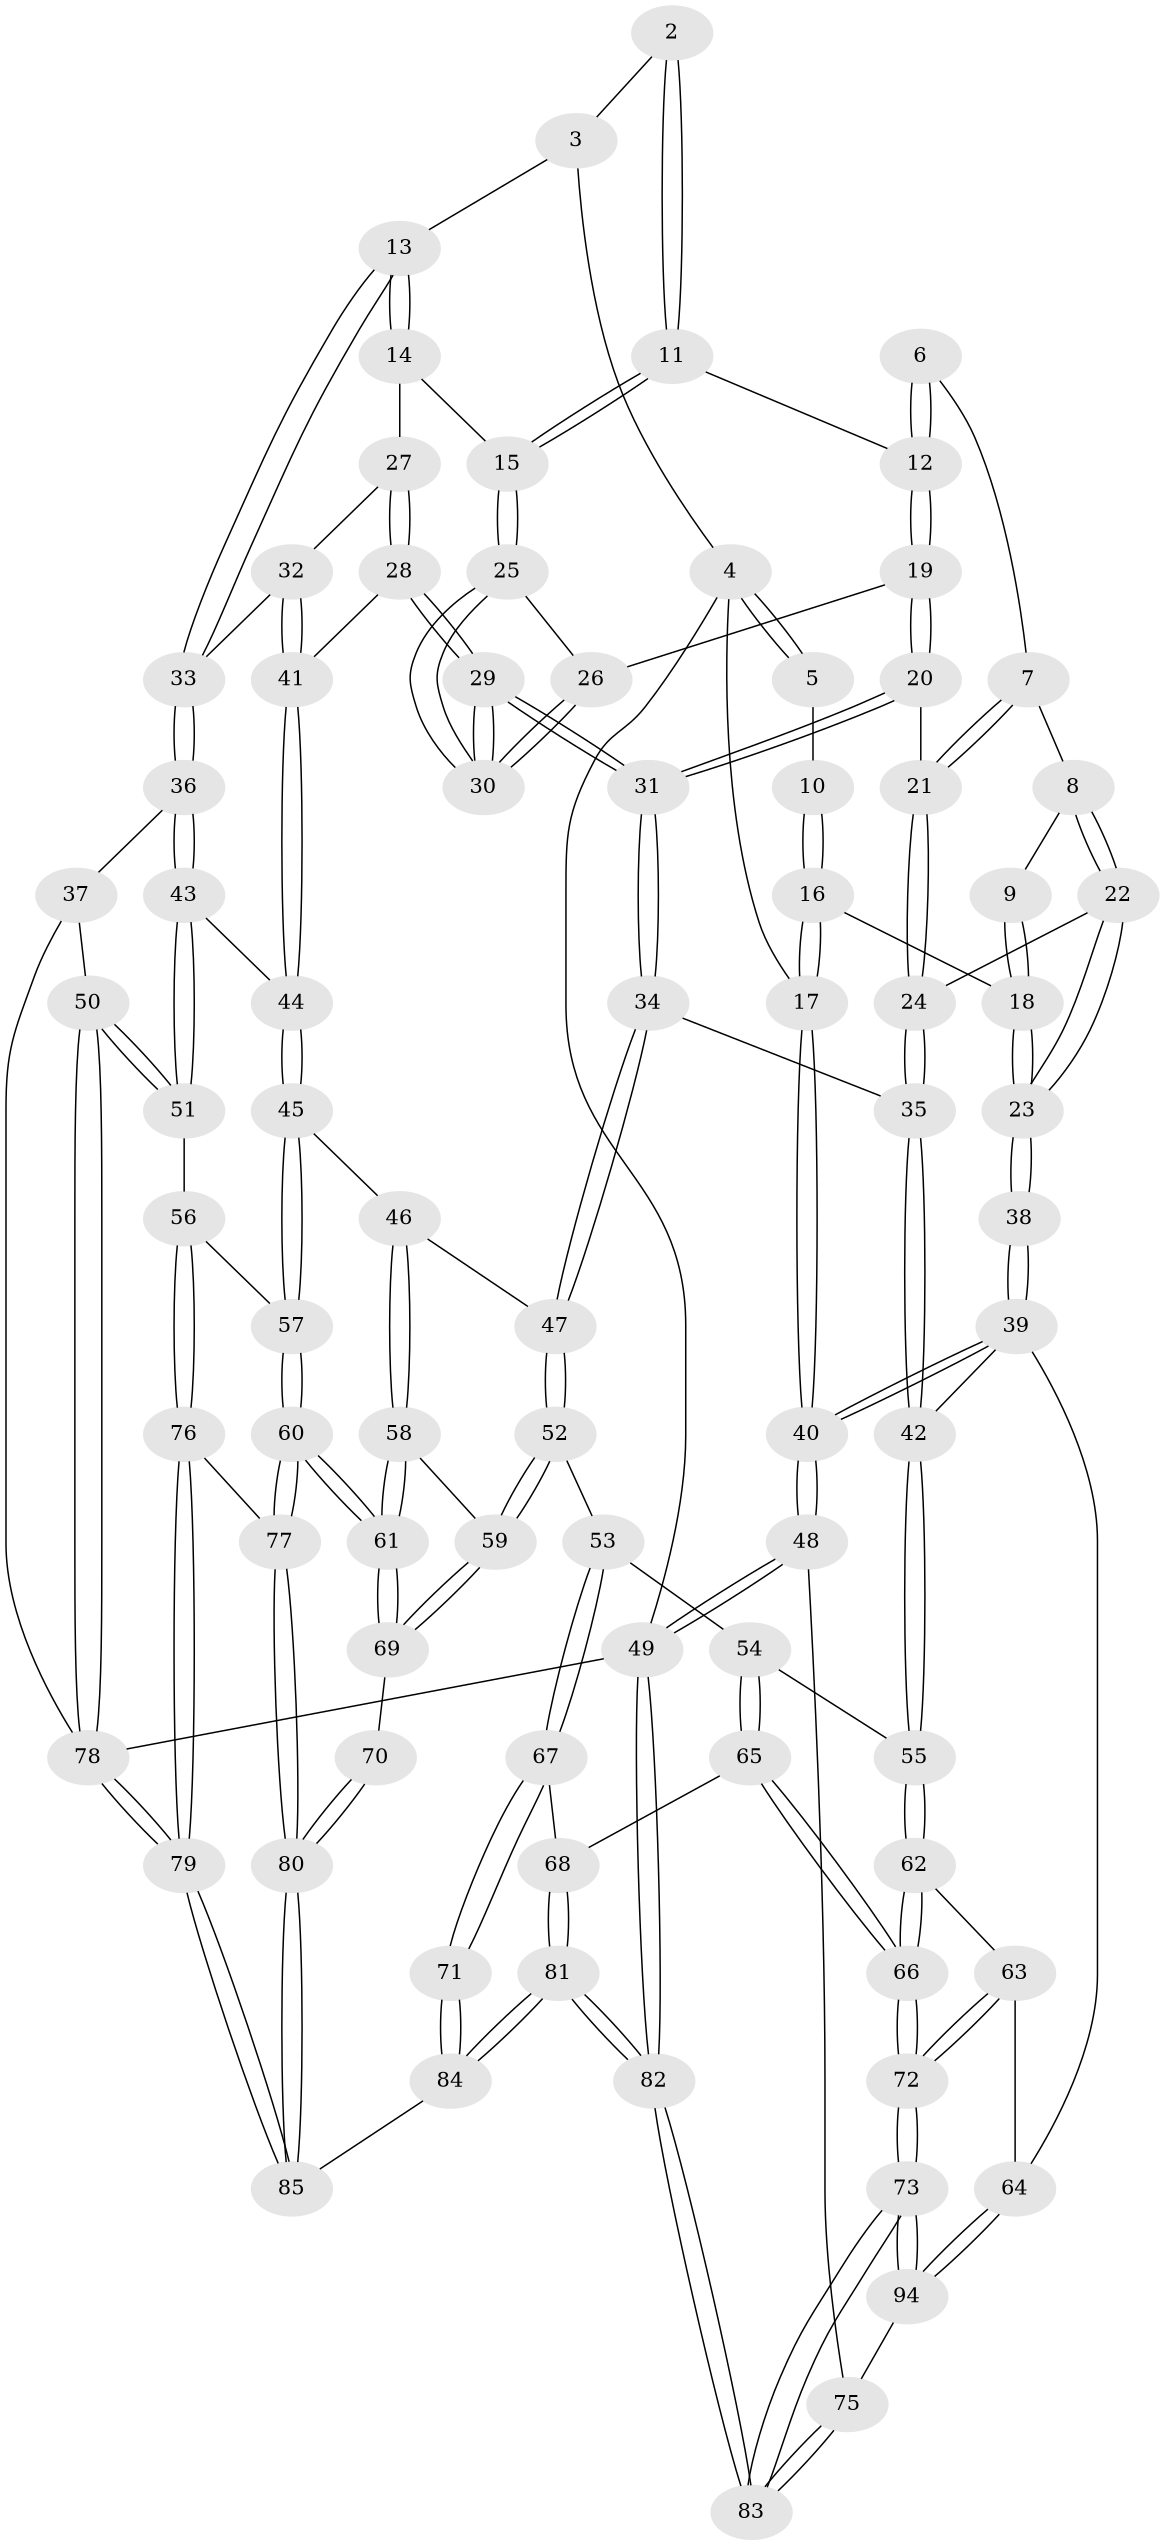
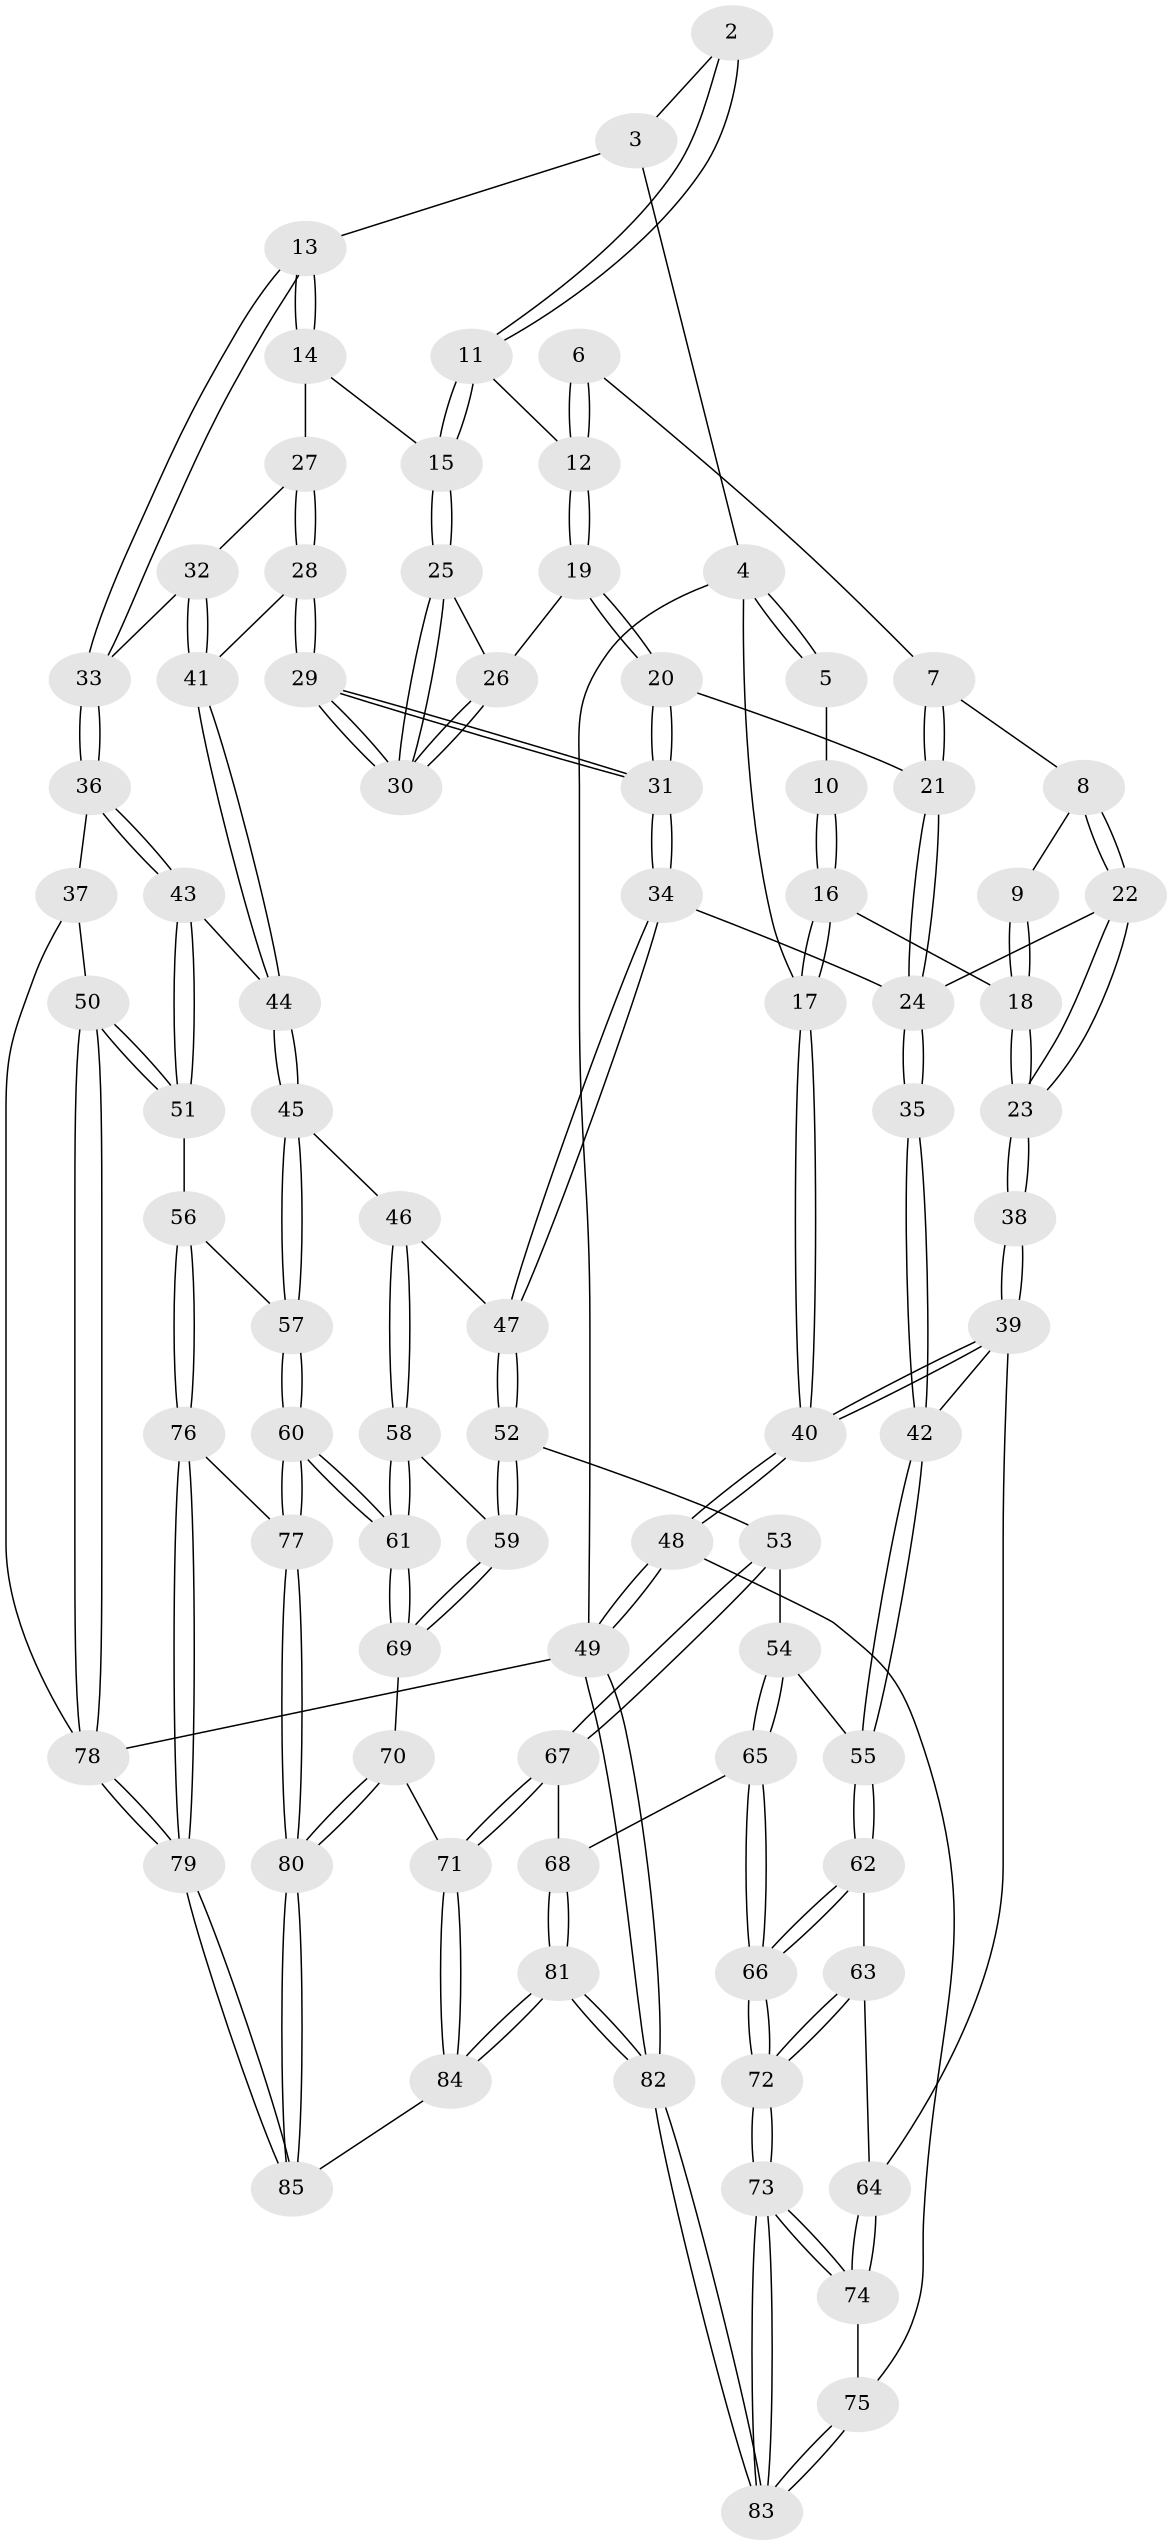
  graph {
    node [color=gray90 style=filled]
    2
    3
    11
    6
    7
    12
    4
    13
    15
    5
    17
    49
    14
    33
    37
    50
    78
    10
    40
    82
    16
    8
    21
    19
    9
    22
    24
    18
    23
    25
    20
    26
    27
    36
    28
    32
    30
    48
    38
    31
    34
    35
    39
    42
    29
    41
    44
    47
    43
    52
    55
    51
    79
    64
-   74 [label=94]
+   74
    75
    45
    62
    56
    46
    57
    58
    60
    59
    61
    53
    83
    76
    54
    67
    69
    65
    68
    71
    66
    63
    77
    70
    80
    72
    73
    81
    84
    85
    2 -- 3
    2 -- 11
    2 -- 11
    3 -- 4
    3 -- 13
    11 -- 12
    11 -- 15
    11 -- 15
    6 -- 7
    6 -- 12
    6 -- 12
    7 -- 8
    7 -- 21
    7 -- 21
    12 -- 19
    12 -- 19
    4 -- 5
    4 -- 5
    4 -- 17
    4 -- 49
    13 -- 14
    13 -- 14
    13 -- 33
    13 -- 33
    15 -- 25
    15 -- 25
    5 -- 10
    17 -- 40
    17 -- 40
    49 -- 78
    49 -- 82
    49 -- 82
    14 -- 15
    14 -- 27
    33 -- 36
    33 -- 36
    37 -- 50
    37 -- 78
    50 -- 78
    50 -- 78
    50 -- 51
    50 -- 51
    78 -- 79
    78 -- 79
    10 -- 16
    10 -- 16
    40 -- 48
    40 -- 48
    82 -- 83
    82 -- 83
    16 -- 17
    16 -- 17
    16 -- 18
    8 -- 9
    8 -- 22
    8 -- 22
    21 -- 24
    21 -- 24
    19 -- 20
    19 -- 20
    19 -- 26
    9 -- 18
    9 -- 18
    22 -- 24
    22 -- 23
    22 -- 23
    24 -- 35
    24 -- 35
    18 -- 23
    18 -- 23
    23 -- 38
    23 -- 38
    25 -- 26
    25 -- 30
    25 -- 30
    20 -- 21
    20 -- 31
    20 -- 31
    26 -- 30
    26 -- 30
    27 -- 28
    27 -- 28
    27 -- 32
    36 -- 37
    36 -- 43
    36 -- 43
    28 -- 29
    28 -- 29
    28 -- 41
    32 -- 33
    32 -- 41
    32 -- 41
    48 -- 49
    48 -- 49
    48 -- 75
    38 -- 39
    38 -- 39
    31 -- 34
    31 -- 34
-   34 -- 35
+   34 -- 24
    34 -- 47
    34 -- 47
    35 -- 42
    35 -- 42
    39 -- 40
    39 -- 40
    39 -- 42
    39 -- 64
    42 -- 55
    42 -- 55
    29 -- 30
    29 -- 30
    29 -- 31
    29 -- 31
    41 -- 44
    41 -- 44
    44 -- 45
    44 -- 45
    47 -- 52
    47 -- 52
    43 -- 44
    43 -- 51
    43 -- 51
    52 -- 59
    52 -- 59
    52 -- 53
    55 -- 62
    55 -- 62
    51 -- 56
    79 -- 85
    79 -- 85
    64 -- 74
    64 -- 74
    74 -- 75
    75 -- 83
    75 -- 83
    45 -- 46
    45 -- 57
    45 -- 57
    62 -- 66
    62 -- 66
    62 -- 63
    56 -- 57
    56 -- 76
    56 -- 76
    46 -- 47
    46 -- 58
    46 -- 58
    57 -- 60
    57 -- 60
    58 -- 59
    58 -- 61
    58 -- 61
    60 -- 61
    60 -- 61
    60 -- 77
    60 -- 77
    59 -- 69
    59 -- 69
    61 -- 69
    61 -- 69
    53 -- 54
    53 -- 67
    53 -- 67
    76 -- 79
    76 -- 79
    76 -- 77
    54 -- 55
    54 -- 65
    54 -- 65
    67 -- 68
    67 -- 71
    67 -- 71
    69 -- 70
    65 -- 68
    65 -- 66
    65 -- 66
    68 -- 81
    68 -- 81
    71 -- 84
    71 -- 84
    66 -- 72
    66 -- 72
    63 -- 64
    63 -- 72
    63 -- 72
    77 -- 80
    77 -- 80
+   70 -- 71
    70 -- 80
    70 -- 80
    80 -- 85
    80 -- 85
    72 -- 73
    72 -- 73
    73 -- 74
    73 -- 74
    73 -- 83
    73 -- 83
    81 -- 82
    81 -- 82
    81 -- 84
    81 -- 84
    84 -- 85
  }
